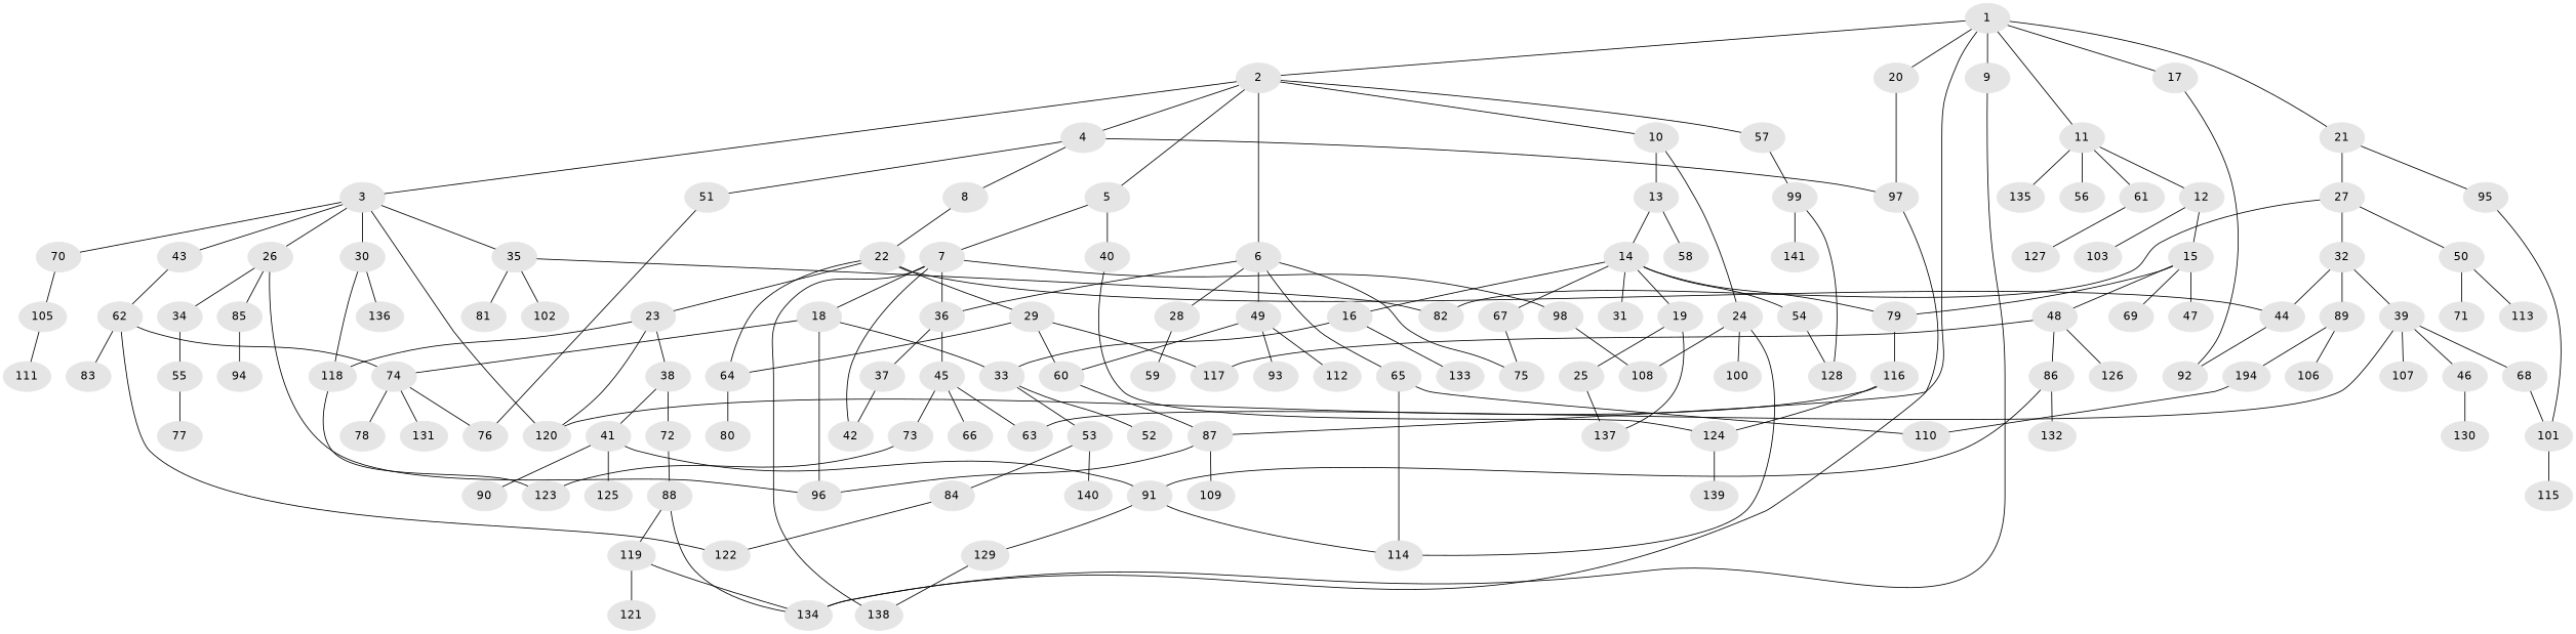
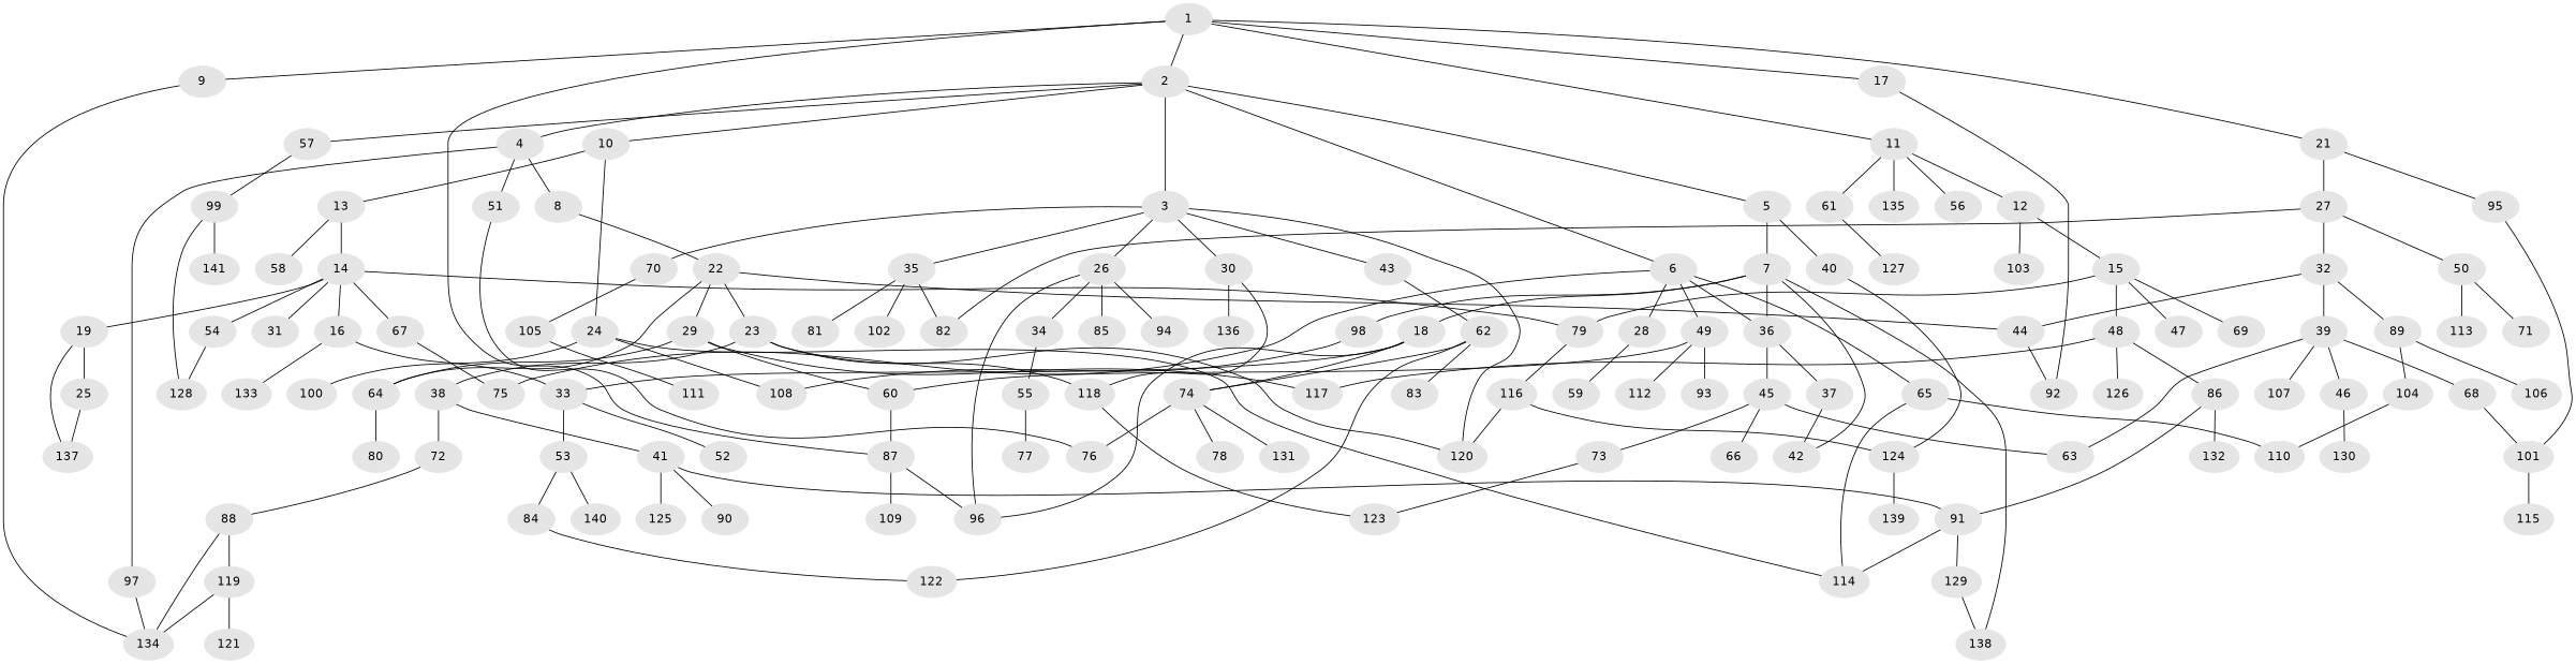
  graph {
    fontname="DejaVu Sans"
    node [color=gray90 fontname="DejaVu Sans" style=filled]
    edge [fontname="DejaVu Sans"]
    1
    2
    9
    11
    17
-   20
    21
    87
    3
    4
    5
    6
    10
    57
    134
    12
    61
    135
    56
    92
    97
    27
    95
    96
    109
    26
    30
    35
    43
    70
    120
    8
    51
    7
    40
    28
    36
    49
    65
    75
    13
    24
    99
    34
    85
    118
    136
    82
    81
    102
    62
    105
    22
    76
    18
    42
    98
    138
    124
    59
    37
    45
    60
    93
    112
    114
    110
    33
    74
    108
    23
    29
    44
    64
    14
    58
    100
    15
    103
    127
    79
    47
    48
    69
    16
    19
    31
    54
    67
    133
    25
    137
    128
    116
    117
    86
    126
    52
    53
    78
    131
    32
    50
    101
    38
    80
    41
    72
    123
    55
    94
    39
    89
    71
    113
    46
    63
    68
    107
-   104 [label=194]
+   104
    106
    84
    140
    77
    66
    73
    90
    91
    125
    88
    130
    139
    129
    83
    122
    132
    141
    115
    111
    119
    121
    1 -- 2
    1 -- 9
    1 -- 11
    1 -- 17
-   1 -- 20
    1 -- 21
    1 -- 87
    2 -- 3
    2 -- 4
    2 -- 5
    2 -- 6
    2 -- 10
    2 -- 57
    9 -- 134
    11 -- 12
    11 -- 61
    11 -- 135
    11 -- 56
    17 -- 92
-   20 -- 97
    21 -- 27
    21 -- 95
    87 -- 96
    87 -- 109
    3 -- 26
    3 -- 30
    3 -- 35
    3 -- 43
    3 -- 70
    3 -- 120
    4 -- 97
    4 -- 8
    4 -- 51
    5 -- 7
    5 -- 40
    6 -- 28
    6 -- 36
    6 -- 49
    6 -- 65
    6 -- 75
    10 -- 13
    10 -- 24
    57 -- 99
    12 -- 15
    12 -- 103
    61 -- 127
    97 -- 134
    27 -- 82
    27 -- 32
    27 -- 50
    95 -- 101
    26 -- 96
    26 -- 34
    26 -- 85
    30 -- 118
    30 -- 136
    35 -- 82
    35 -- 81
    35 -- 102
    43 -- 62
    70 -- 105
    8 -- 22
    51 -- 76
    7 -- 36
    7 -- 18
    7 -- 42
    7 -- 98
    7 -- 138
    40 -- 124
    28 -- 59
    36 -- 37
    36 -- 45
    49 -- 60
    49 -- 93
    49 -- 112
    65 -- 114
    65 -- 110
    13 -- 14
    13 -- 58
    24 -- 114
    24 -- 108
    24 -- 100
    99 -- 128
    99 -- 141
    34 -- 55
-   85 -- 94
+   26 -- 94
    118 -- 123
    62 -- 74
    62 -- 83
    62 -- 122
    105 -- 111
    22 -- 23
    22 -- 29
    22 -- 44
    22 -- 64
    18 -- 96
    18 -- 33
    18 -- 74
    98 -- 108
    124 -- 139
    37 -- 42
    45 -- 63
    45 -- 66
    45 -- 73
    60 -- 87
    33 -- 52
    33 -- 53
    74 -- 76
    74 -- 78
    74 -- 131
    23 -- 120
    23 -- 118
    23 -- 38
    29 -- 60
    29 -- 64
    29 -- 117
    44 -- 92
    64 -- 80
    14 -- 79
    14 -- 16
    14 -- 19
    14 -- 31
    14 -- 54
    14 -- 67
    15 -- 79
    15 -- 47
    15 -- 48
    15 -- 69
    79 -- 116
    48 -- 117
    48 -- 86
    48 -- 126
    16 -- 33
    16 -- 133
    19 -- 25
    19 -- 137
    54 -- 128
    67 -- 75
    25 -- 137
    116 -- 120
    116 -- 124
    86 -- 91
    86 -- 132
    53 -- 84
    53 -- 140
    32 -- 44
    32 -- 39
    32 -- 89
    50 -- 71
    50 -- 113
    101 -- 115
    38 -- 41
    38 -- 72
    41 -- 90
    41 -- 91
    41 -- 125
    72 -- 88
    55 -- 77
    39 -- 46
    39 -- 63
    39 -- 68
    39 -- 107
    89 -- 104
    89 -- 106
    46 -- 130
    68 -- 101
    104 -- 110
    84 -- 122
    73 -- 123
    91 -- 114
    91 -- 129
    88 -- 134
    88 -- 119
    129 -- 138
    119 -- 134
    119 -- 121
  }
